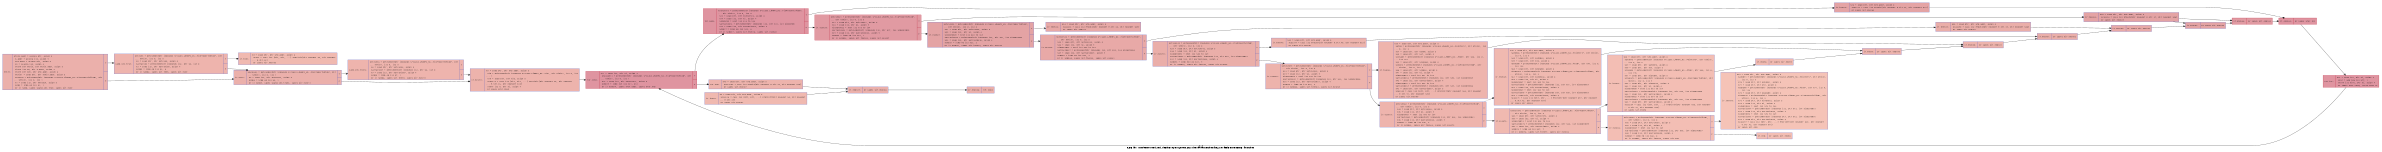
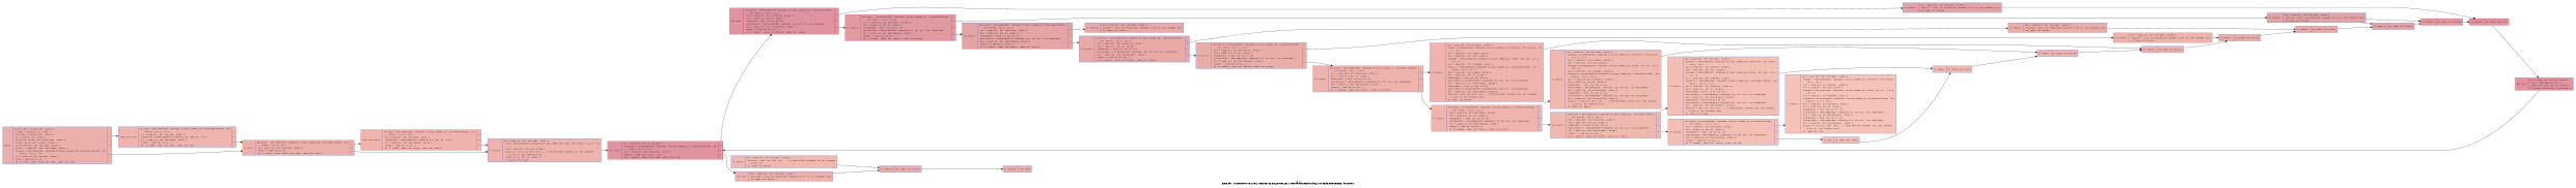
  digraph {
    label="CFG for '_ZN9LAMMPS_NS15FixPropertyAtom26write_data_section_keywordEiP8_IO_FILE' function"
    rankdir=LR
    node [color="#3d50c3ff" fillcolor="#d8564670" fontname=Courier shape=record style=filled]
    edge [arrowhead=normal]
    n1 [fillcolor="#d24b4070" label="{entry:\l|  %this.addr = alloca ptr, align 8\l  %.addr = alloca i32, align 4\l  %fp.addr = alloca ptr, align 8\l  %i = alloca i32, align 4\l  store ptr %this, ptr %this.addr, align 8\l  store i32 %0, ptr %.addr, align 4\l  store ptr %fp, ptr %fp.addr, align 8\l  %this1 = load ptr, ptr %this.addr, align 8\l  %nvalue = getelementptr inbounds %\"class.LAMMPS_NS::FixPropertyAtom\", ptr\l... %this1, i32 0, i32 1\l  %1 = load i32, ptr %nvalue, align 8\l  %cmp = icmp eq i32 %1, 1\l  br i1 %cmp, label %land.lhs.true, label %if.else\l|{<s0>T|<s1>F}}"]
    n2 [label="{land.lhs.true:\l|  %styles = getelementptr inbounds %\"class.LAMMPS_NS::FixPropertyAtom\", ptr\l... %this1, i32 0, i32 8\l  %2 = load ptr, ptr %styles, align 8\l  %arrayidx = getelementptr inbounds i32, ptr %2, i64 0\l  %3 = load i32, ptr %arrayidx, align 4\l  %cmp2 = icmp eq i32 %3, 0\l  br i1 %cmp2, label %if.then, label %if.else\l|{<s0>T|<s1>F}}"]
    n3 [fillcolor="#d24b4070" label="{if.else:\l|  %nvalue3 = getelementptr inbounds %\"class.LAMMPS_NS::FixPropertyAtom\", ptr\l... %this1, i32 0, i32 1\l  %5 = load i32, ptr %nvalue3, align 8\l  %cmp4 = icmp eq i32 %5, 1\l  br i1 %cmp4, label %land.lhs.true5, label %if.else11\l|{<s0>T|<s1>F}}"]
-   n4 [fillcolor="#de614d70" label="{if.then:\l|  %4 = load ptr, ptr %fp.addr, align 8\l  %call = call i32 (ptr, ptr, ...) @fprintf(ptr noundef %4, ptr noundef\l... @.str.33)\l  br label %if.end108\l}"]
    n5 [label="{land.lhs.true5:\l|  %styles6 = getelementptr inbounds %\"class.LAMMPS_NS::FixPropertyAtom\", ptr\l... %this1, i32 0, i32 8\l  %6 = load ptr, ptr %styles6, align 8\l  %arrayidx7 = getelementptr inbounds i32, ptr %6, i64 0\l  %7 = load i32, ptr %arrayidx7, align 4\l  %cmp8 = icmp eq i32 %7, 1\l  br i1 %cmp8, label %if.then9, label %if.else11\l|{<s0>T|<s1>F}}"]
    n6 [fillcolor="#d6524470" label="{if.else11:\l|  %9 = load ptr, ptr %fp.addr, align 8\l  %id = getelementptr inbounds %\"class.LAMMPS_NS::Fix\", ptr %this1, i32 0, i32\l... 1\l  %10 = load ptr, ptr %id, align 8\l  %call12 = call i32 (ptr, ptr, ...) @fprintf(ptr noundef %9, ptr noundef\l... @.str.35, ptr noundef %10)\l  store i32 0, ptr %i, align 4\l  br label %for.cond\l}"]
    n7 [color="#b70d28ff" fillcolor="#b70d2870" label="{for.cond:\l|  %11 = load i32, ptr %i, align 4\l  %nvalue13 = getelementptr inbounds %\"class.LAMMPS_NS::FixPropertyAtom\", ptr\l... %this1, i32 0, i32 1\l  %12 = load i32, ptr %nvalue13, align 8\l  %cmp14 = icmp slt i32 %11, %12\l  br i1 %cmp14, label %for.body, label %for.end\l|{<s0>T|<s1>F}}"]
    n8 [fillcolor="#d24b4070" label="{if.end108:\l|  ret void\l}"]
    n9 [fillcolor="#de614d70" label="{if.then9:\l|  %8 = load ptr, ptr %fp.addr, align 8\l  %call10 = call i32 (ptr, ptr, ...) @fprintf(ptr noundef %8, ptr noundef\l... @.str.34)\l  br label %if.end107\l}"]
    n10 [fillcolor="#d24b4070" label="{if.end107:\l|  br label %if.end108\l}"]
    n11 [color="#b70d28ff" fillcolor="#b70d2870" label="{for.body:\l|  %styles15 = getelementptr inbounds %\"class.LAMMPS_NS::FixPropertyAtom\",\l... ptr %this1, i32 0, i32 8\l  %13 = load ptr, ptr %styles15, align 8\l  %14 = load i32, ptr %i, align 4\l  %idxprom = sext i32 %14 to i64\l  %arrayidx16 = getelementptr inbounds i32, ptr %13, i64 %idxprom\l  %15 = load i32, ptr %arrayidx16, align 4\l  %cmp17 = icmp eq i32 %15, 0\l  br i1 %cmp17, label %if.then18, label %if.else20\l|{<s0>T|<s1>F}}"]
    n12 [fillcolor="#d6524470" label="{for.end:\l|  %78 = load ptr, ptr %fp.addr, align 8\l  %call106 = call i32 @fputs(ptr noundef @.str.43, ptr noundef %78)\l  br label %if.end107\l}"]
    n13 [fillcolor="#c32e3170" label="{if.then18:\l|  %16 = load ptr, ptr %fp.addr, align 8\l  %call19 = call i32 @fputs(ptr noundef @.str.36, ptr noundef %16)\l  br label %if.end105\l}"]
    n14 [color="#b70d28ff" fillcolor="#bb1b2c70" label="{if.else20:\l|  %styles21 = getelementptr inbounds %\"class.LAMMPS_NS::FixPropertyAtom\",\l... ptr %this1, i32 0, i32 8\l  %17 = load ptr, ptr %styles21, align 8\l  %18 = load i32, ptr %i, align 4\l  %idxprom22 = sext i32 %18 to i64\l  %arrayidx23 = getelementptr inbounds i32, ptr %17, i64 %idxprom22\l  %19 = load i32, ptr %arrayidx23, align 4\l  %cmp24 = icmp eq i32 %19, 1\l  br i1 %cmp24, label %if.then25, label %if.else27\l|{<s0>T|<s1>F}}"]
    n15 [color="#b70d28ff" fillcolor="#b70d2870" label="{if.end105:\l|  br label %for.inc\l}"]
    n16 [fillcolor="#c32e3170" label="{if.then25:\l|  %20 = load ptr, ptr %fp.addr, align 8\l  %call26 = call i32 @fputs(ptr noundef @.str.37, ptr noundef %20)\l  br label %if.end104\l}"]
    n17 [fillcolor="#c32e3170" label="{if.else27:\l|  %styles28 = getelementptr inbounds %\"class.LAMMPS_NS::FixPropertyAtom\",\l... ptr %this1, i32 0, i32 8\l  %21 = load ptr, ptr %styles28, align 8\l  %22 = load i32, ptr %i, align 4\l  %idxprom29 = sext i32 %22 to i64\l  %arrayidx30 = getelementptr inbounds i32, ptr %21, i64 %idxprom29\l  %23 = load i32, ptr %arrayidx30, align 4\l  %cmp31 = icmp eq i32 %23, 2\l  br i1 %cmp31, label %if.then32, label %if.else34\l|{<s0>T|<s1>F}}"]
    n18 [color="#b70d28ff" fillcolor="#b70d2870" label="{for.inc:\l|  %77 = load i32, ptr %i, align 4\l  %inc = add nsw i32 %77, 1\l  store i32 %inc, ptr %i, align 4\l  br label %for.cond, !llvm.loop !6\l}"]
    n19 [color="#b70d28ff" fillcolor="#bb1b2c70" label="{if.end104:\l|  br label %if.end105\l}"]
    n20 [fillcolor="#c32e3170" label="{if.end103:\l|  br label %if.end104\l}"]
    n21 [fillcolor="#ca3b3770" label="{if.then32:\l|  %24 = load ptr, ptr %fp.addr, align 8\l  %call33 = call i32 @fputs(ptr noundef @.str.38, ptr noundef %24)\l  br label %if.end103\l}"]
    n22 [fillcolor="#ca3b3770" label="{if.else34:\l|  %styles35 = getelementptr inbounds %\"class.LAMMPS_NS::FixPropertyAtom\",\l... ptr %this1, i32 0, i32 8\l  %25 = load ptr, ptr %styles35, align 8\l  %26 = load i32, ptr %i, align 4\l  %idxprom36 = sext i32 %26 to i64\l  %arrayidx37 = getelementptr inbounds i32, ptr %25, i64 %idxprom36\l  %27 = load i32, ptr %arrayidx37, align 4\l  %cmp38 = icmp eq i32 %27, 3\l  br i1 %cmp38, label %if.then39, label %if.else41\l|{<s0>T|<s1>F}}"]
    n23 [fillcolor="#d0473d70" label="{if.then39:\l|  %28 = load ptr, ptr %fp.addr, align 8\l  %call40 = call i32 @fputs(ptr noundef @.str.39, ptr noundef %28)\l  br label %if.end102\l}"]
    n24 [fillcolor="#d0473d70" label="{if.else41:\l|  %styles42 = getelementptr inbounds %\"class.LAMMPS_NS::FixPropertyAtom\",\l... ptr %this1, i32 0, i32 8\l  %29 = load ptr, ptr %styles42, align 8\l  %30 = load i32, ptr %i, align 4\l  %idxprom43 = sext i32 %30 to i64\l  %arrayidx44 = getelementptr inbounds i32, ptr %29, i64 %idxprom43\l  %31 = load i32, ptr %arrayidx44, align 4\l  %cmp45 = icmp eq i32 %31, 4\l  br i1 %cmp45, label %if.then46, label %if.else48\l|{<s0>T|<s1>F}}"]
    n25 [fillcolor="#ca3b3770" label="{if.end102:\l|  br label %if.end103\l}"]
    n26 [fillcolor="#d6524470" label="{if.then46:\l|  %32 = load ptr, ptr %fp.addr, align 8\l  %call47 = call i32 @fputs(ptr noundef @.str.40, ptr noundef %32)\l  br label %if.end101\l}"]
    n27 [fillcolor="#d6524470" label="{if.else48:\l|  %styles49 = getelementptr inbounds %\"class.LAMMPS_NS::FixPropertyAtom\",\l... ptr %this1, i32 0, i32 8\l  %33 = load ptr, ptr %styles49, align 8\l  %34 = load i32, ptr %i, align 4\l  %idxprom50 = sext i32 %34 to i64\l  %arrayidx51 = getelementptr inbounds i32, ptr %33, i64 %idxprom50\l  %35 = load i32, ptr %arrayidx51, align 4\l  %cmp52 = icmp eq i32 %35, 5\l  br i1 %cmp52, label %if.then53, label %if.else59\l|{<s0>T|<s1>F}}"]
    n28 [fillcolor="#d0473d70" label="{if.end101:\l|  br label %if.end102\l}"]
    n29 [label="{if.then53:\l|  %36 = load ptr, ptr %fp.addr, align 8\l  %atom = getelementptr inbounds %\"class.LAMMPS_NS::Pointers\", ptr %this1, i32\l... 0, i32 6\l  %37 = load ptr, ptr %atom, align 8\l  %38 = load ptr, ptr %37, align 8\l  %ivname = getelementptr inbounds %\"class.LAMMPS_NS::Atom\", ptr %38, i32 0,\l... i32 193\l  %39 = load ptr, ptr %ivname, align 8\l  %index = getelementptr inbounds %\"class.LAMMPS_NS::FixPropertyAtom\", ptr\l... %this1, i32 0, i32 9\l  %40 = load ptr, ptr %index, align 8\l  %41 = load i32, ptr %i, align 4\l  %idxprom54 = sext i32 %41 to i64\l  %arrayidx55 = getelementptr inbounds i32, ptr %40, i64 %idxprom54\l  %42 = load i32, ptr %arrayidx55, align 4\l  %idxprom56 = sext i32 %42 to i64\l  %arrayidx57 = getelementptr inbounds ptr, ptr %39, i64 %idxprom56\l  %43 = load ptr, ptr %arrayidx57, align 8\l  %call58 = call i32 (ptr, ptr, ...) @fprintf(ptr noundef %36, ptr noundef\l... @.str.41, ptr noundef %43)\l  br label %if.end100\l}"]
    n30 [label="{if.else59:\l|  %styles60 = getelementptr inbounds %\"class.LAMMPS_NS::FixPropertyAtom\",\l... ptr %this1, i32 0, i32 8\l  %44 = load ptr, ptr %styles60, align 8\l  %45 = load i32, ptr %i, align 4\l  %idxprom61 = sext i32 %45 to i64\l  %arrayidx62 = getelementptr inbounds i32, ptr %44, i64 %idxprom61\l  %46 = load i32, ptr %arrayidx62, align 4\l  %cmp63 = icmp eq i32 %46, 6\l  br i1 %cmp63, label %if.then64, label %if.else72\l|{<s0>T|<s1>F}}"]
    n31 [fillcolor="#d6524470" label="{if.end100:\l|  br label %if.end101\l}"]
    n32 [fillcolor="#de614d70" label="{if.then64:\l|  %47 = load ptr, ptr %fp.addr, align 8\l  %atom65 = getelementptr inbounds %\"class.LAMMPS_NS::Pointers\", ptr %this1,\l... i32 0, i32 6\l  %48 = load ptr, ptr %atom65, align 8\l  %49 = load ptr, ptr %48, align 8\l  %dvname = getelementptr inbounds %\"class.LAMMPS_NS::Atom\", ptr %49, i32 0,\l... i32 194\l  %50 = load ptr, ptr %dvname, align 8\l  %index66 = getelementptr inbounds %\"class.LAMMPS_NS::FixPropertyAtom\", ptr\l... %this1, i32 0, i32 9\l  %51 = load ptr, ptr %index66, align 8\l  %52 = load i32, ptr %i, align 4\l  %idxprom67 = sext i32 %52 to i64\l  %arrayidx68 = getelementptr inbounds i32, ptr %51, i64 %idxprom67\l  %53 = load i32, ptr %arrayidx68, align 4\l  %idxprom69 = sext i32 %53 to i64\l  %arrayidx70 = getelementptr inbounds ptr, ptr %50, i64 %idxprom69\l  %54 = load ptr, ptr %arrayidx70, align 8\l  %call71 = call i32 (ptr, ptr, ...) @fprintf(ptr noundef %47, ptr noundef\l... @.str.42, ptr noundef %54)\l  br label %if.end99\l}"]
    n33 [fillcolor="#de614d70" label="{if.else72:\l|  %styles73 = getelementptr inbounds %\"class.LAMMPS_NS::FixPropertyAtom\",\l... ptr %this1, i32 0, i32 8\l  %55 = load ptr, ptr %styles73, align 8\l  %56 = load i82, ptr %i, align 4\l  %idxprom74 = sext i32 %56 to i64\l  %arrayidx75 = getelementptr inbounds i32, ptr %55, i64 %idxprom74\l  %57 = load i32, ptr %arrayidx75, align 4\l  %cmp76 = icmp eq i32 %57, 7\l  br i1 %cmp76, label %if.then77, label %if.else85\l|{<s0>T|<s1>F}}"]
    n34 [label="{if.end99:\l|  br label %if.end100\l}"]
    n35 [fillcolor="#e36c5570" label="{if.then77:\l|  %58 = load ptr, ptr %fp.addr, align 8\l  %atom78 = getelementptr inbounds %\"class.LAMMPS_NS::Pointers\", ptr %this1,\l... i32 0, i32 6\l  %59 = load ptr, ptr %atom78, align 8\l  %60 = load ptr, ptr %59, align 8\l  %ianame = getelementptr inbounds %\"class.LAMMPS_NS::Atom\", ptr %60, i32 0,\l... i32 195\l  %61 = load ptr, ptr %ianame, align 8\l  %index79 = getelementptr inbounds %\"class.LAMMPS_NS::FixPropertyAtom\", ptr\l... %this1, i32 0, i32 9\l  %62 = load ptr, ptr %index79, align 8\l  %63 = load i32, ptr %i, align 4\l  %idxprom80 = sext i32 %63 to i64\l  %arrayidx81 = getelementptr inbounds i32, ptr %62, i64 %idxprom80\l  %64 = load i32, ptr %arrayidx81, align 4\l  %idxprom82 = sext i32 %64 to i64\l  %arrayidx83 = getelementptr inbounds ptr, ptr %61, i64 %idxprom82\l  %65 = load ptr, ptr %arrayidx83, align 8\l  %call84 = call i32 (ptr, ptr, ...) @fprintf(ptr noundef %58, ptr noundef\l... @.str.41, ptr noundef %65)\l  br label %if.end98\l}"]
    n36 [fillcolor="#e36c5570" label="{if.else85:\l|  %styles86 = getelementptr inbounds %\"class.LAMMPS_NS::FixPropertyAtom\",\l... ptr %this1, i32 0, i32 8\l  %66 = load ptr, ptr %styles86, align 8\l  %67 = load i32, ptr %i, align 4\l  %idxprom87 = sext i32 %67 to i64\l  %arrayidx88 = getelementptr inbounds i32, ptr %66, i64 %idxprom87\l  %68 = load i32, ptr %arrayidx88, align 4\l  %cmp89 = icmp eq i32 %68, 8\l  br i1 %cmp89, label %if.then90, label %if.end\l|{<s0>T|<s1>F}}"]
    n37 [fillcolor="#de614d70" label="{if.end98:\l|  br label %if.end99\l}"]
    n38 [fillcolor="#e8765c70" label="{if.then90:\l|  %69 = load ptr, ptr %fp.addr, align 8\l  %atom91 = getelementptr inbounds %\"class.LAMMPS_NS::Pointers\", ptr %this1,\l... i32 0, i32 6\l  %70 = load ptr, ptr %atom91, align 8\l  %71 = load ptr, ptr %70, align 8\l  %daname = getelementptr inbounds %\"class.LAMMPS_NS::Atom\", ptr %71, i32 0,\l... i32 196\l  %72 = load ptr, ptr %daname, align 8\l  %index92 = getelementptr inbounds %\"class.LAMMPS_NS::FixPropertyAtom\", ptr\l... %this1, i32 0, i32 9\l  %73 = load ptr, ptr %index92, align 8\l  %74 = load i32, ptr %i, align 4\l  %idxprom93 = sext i32 %74 to i64\l  %arrayidx94 = getelementptr inbounds i32, ptr %73, i64 %idxprom93\l  %75 = load i32, ptr %arrayidx94, align 4\l  %idxprom95 = sext i32 %75 to i64\l  %arrayidx96 = getelementptr inbounds ptr, ptr %72, i64 %idxprom95\l  %76 = load ptr, ptr %arrayidx96, align 8\l  %call97 = call i32 (ptr, ptr, ...) @fprintf(ptr noundef %69, ptr noundef\l... @.str.42, ptr noundef %76)\l  br label %if.end\l}"]
    n39 [fillcolor="#e36c5570" label="{if.end:\l|  br label %if.end98\l}"]
    n1 -> n2 [tailport=s0]
    n1 -> n3 [tailport=s1]
    n2 -> n3 [arrowhead=diamond tailport=s1]
-   n2 -> n4 [arrowhead=diamond tailport=s0]
    n3 -> n5 [arrowhead=vee tailport=s0]
    n3 -> n6 [arrowhead=diamond tailport=s1]
    n5 -> n6 [arrowhead=vee tailport=s1]
    n6 -> n7 [arrowhead=vee]
    n7 -> n11 [arrowhead=diamond tailport=s0]
    n7 -> n12 [arrowhead=diamond tailport=s1]
    n9 -> n10 [arrowhead=vee]
    n10 -> n8
    n11 -> n13 [arrowhead=diamond tailport=s0]
    n11 -> n14 [tailport=s1]
    n12 -> n10 [arrowhead=vee]
    n13 -> n15 [arrowhead=diamond]
    n14 -> n16 [arrowhead=diamond tailport=s0]
    n14 -> n17 [arrowhead=diamond tailport=s1]
    n15 -> n18 [arrowhead=vee]
    n16 -> n19 [arrowhead=diamond]
    n16 -> n20
    n17 -> n21 [arrowhead=vee tailport=s0]
    n17 -> n22 [arrowhead=vee tailport=s1]
    n18 -> n7
    n19 -> n15 [arrowhead=diamond]
    n20 -> n19 [arrowhead=vee]
    n22 -> n23 [tailport=s0]
    n22 -> n24 [tailport=s1]
    n23 -> n25 [arrowhead=vee]
    n24 -> n26 [arrowhead=diamond tailport=s0]
    n24 -> n27 [arrowhead=vee tailport=s1]
    n25 -> n20
    n26 -> n28
    n27 -> n29 [arrowhead=diamond tailport=s0]
    n27 -> n30 [arrowhead=vee tailport=s1]
    n28 -> n25 [arrowhead=diamond]
    n29 -> n31 [arrowhead=diamond]
    n30 -> n32 [arrowhead=diamond tailport=s0]
    n30 -> n33 [tailport=s1]
    n31 -> n28
    n32 -> n34
    n33 -> n35 [tailport=s0]
    n33 -> n36 [tailport=s1]
    n34 -> n31 [arrowhead=diamond]
    n35 -> n37
    n36 -> n38 [arrowhead=vee tailport=s0]
    n36 -> n39 [arrowhead=vee tailport=s1]
    n37 -> n34
+   n39 -> n37
  }
